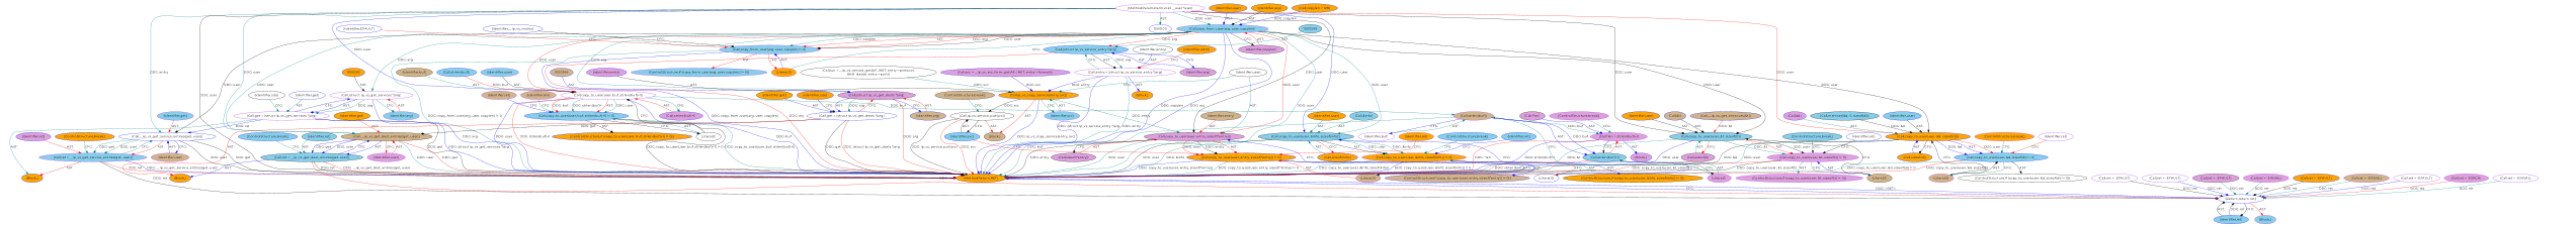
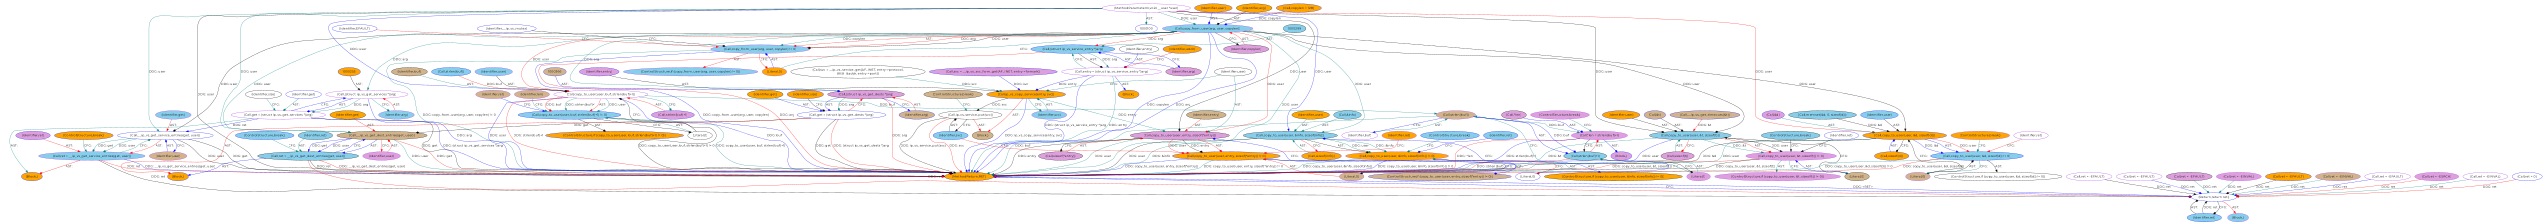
  digraph {
    fontname=Montserrat
    node [color=blue fillcolor=white fontname=Montserrat style=filled]
    edge [arrowhead=normal color=teal fontname=Montserrat]
    n1 [color=purple label="(MethodParameterIn,void __user *user)"]
    n2 [color=purple fillcolor=skyblue label="(Call,copy_from_user(arg, user, copylen))"]
    n3 [color=purple label="(Call,copy_to_user(user, buf, strlen(buf)+1))"]
    n4 [color=black fillcolor=skyblue label="(Call,copy_to_user(user, &info, sizeof(info)))"]
    n5 [label="(Call,__ip_vs_get_service_entries(get, user))"]
    n6 [color=black fillcolor=plum label="(Call,copy_to_user(user, entry, sizeof(*entry)))"]
    n7 [color=black fillcolor=tan label="(Call,__ip_vs_get_dest_entries(get, user))"]
    n8 [color=black fillcolor=skyblue label="(Call,copy_to_user(user, &t, sizeof(t)))"]
    n9 [fillcolor=orange label="(Call,copy_to_user(user, &d, sizeof(d)))"]
    n10 [color=black fillcolor=orange label="(MethodReturn,RET)"]
    1000100
    n12 [color=purple fillcolor=skyblue label="(Call,copy_from_user(arg, user, copylen) != 0)"]
    n13 [color=purple label="(Call,(struct ip_vs_get_services *)arg)"]
    n14 [fillcolor=skyblue label="(Call,(struct ip_vs_service_entry *)arg)"]
    n15 [color=black fillcolor=plum label="(Call,(struct ip_vs_get_dests *)arg)"]
    n16 [color=black fillcolor=plum label="(Identifier,copylen)"]
    n17 [fillcolor=skyblue label="(Call,copy_to_user(user, buf, strlen(buf)+1) != 0)"]
    n18 [color=purple fillcolor=tan label="(Call,strlen(buf))"]
    n19 [fillcolor=plum label="(Call,strlen(buf)+1)"]
    n20 [color=purple fillcolor=orange label="(Call,copy_to_user(user, &info, sizeof(info)) != 0)"]
    n21 [fillcolor=orange label="(Call,sizeof(info))"]
    n22 [color=purple fillcolor=skyblue label="(Call,ret = __ip_vs_get_service_entries(get, user))"]
    n23 [color=purple fillcolor=tan label="(Identifier,user)"]
    n24 [fillcolor=orange label="(Call,copy_to_user(user, entry, sizeof(*entry)) != 0)"]
    n25 [color=black fillcolor=plum label="(Call,sizeof(*entry))"]
    n26 [color=black fillcolor=skyblue label="(Call,ret = __ip_vs_get_dest_entries(get, user))"]
    n27 [color=purple fillcolor=plum label="(Identifier,user)"]
    n28 [color=purple fillcolor=plum label="(Call,copy_to_user(user, &t, sizeof(t)) != 0)"]
    n29 [color=black fillcolor=plum label="(Call,sizeof(t))"]
    n30 [fillcolor=skyblue label="(Call,copy_to_user(user, &d, sizeof(d)) != 0)"]
    n31 [fillcolor=orange label="(Call,sizeof(d))"]
    n32 [label="(Return,return ret;)"]
    n33 [color=purple fillcolor=orange label="(Literal,0)"]
    n34 [color=purple fillcolor=skyblue label="(ControlStructure,if (copy_from_user(arg, user, copylen) != 0))"]
    n35 [color=purple label="(Call,get = (struct ip_vs_get_services *)arg)"]
    n36 [color=purple fillcolor=skyblue label="(Identifier,arg)"]
    n37 [color=purple label="(Call,entry = (struct ip_vs_service_entry *)arg)"]
    n38 [color=black fillcolor=plum label="(Identifier,arg)"]
    n39 [label="(Call,get = (struct ip_vs_get_dests *)arg)"]
    n40 [fillcolor=tan label="(Identifier,arg)"]
    n41 [fillcolor=orange label="(ControlStructure,if (copy_to_user(user, buf, strlen(buf)+1) != 0))"]
    n42 [color=black label="(Literal,0)"]
    n43 [color=purple fillcolor=plum label="(Call,*len = strlen(buf)+1)"]
    n44 [color=black fillcolor=skyblue label="(Call,strlen(buf)+1)"]
    n45 [color=purple label="(Identifier,buf)"]
    n46 [fillcolor=plum label="(Block,)"]
    n47 [color=purple fillcolor=plum label="(Literal,1)"]
    n48 [color=black fillcolor=orange label="(ControlStructure,if (copy_to_user(user, &info, sizeof(info)) != 0))"]
    n49 [label="(Literal,0)"]
    n50 [fillcolor=orange label="(Block,)"]
    n51 [fillcolor=skyblue label="(Identifier,ret)"]
    n52 [color=purple fillcolor=skyblue label="(Block,)"]
    n53 [fillcolor=orange label="(Call,ip_vs_copy_service(entry, svc))"]
    n54 [fillcolor=orange label="(Block,)"]
    n55 [color=black label="(Call,ip_vs_service_put(svc))"]
    n56 [color=black fillcolor=tan label="(Block,)"]
    n57 [color=purple fillcolor=skyblue label="(Identifier,svc)"]
    n58 [fillcolor=skyblue label="(Identifier,svc)"]
    n59 [color=purple fillcolor=tan label="(Literal,0)"]
    n60 [fillcolor=tan label="(ControlStructure,if (copy_to_user(user, entry, sizeof(*entry)) != 0))"]
    n61 [fillcolor=orange label="(Block,)"]
    n62 [color=purple fillcolor=plum label="(ControlStructure,if (copy_to_user(user, &t, sizeof(t)) != 0))"]
    n63 [color=black fillcolor=tan label="(Literal,0)"]
    n64 [color=purple fillcolor=tan label="(Literal,0)"]
    n65 [color=black label="(ControlStructure,if (copy_to_user(user, &d, sizeof(d)) != 0))"]
    n66 [fillcolor=tan label="(Call,__ip_vs_get_timeouts(&t))"]
    n67 [color=black fillcolor=plum label="(Call,*len)"]
    n68 [fillcolor=plum label="(Identifier,ret)"]
    n69 [fillcolor=plum label="(Identifier,entry)"]
    n70 [fillcolor=skyblue label="(ControlStructure,break;)"]
    n71 [fillcolor=plum label="(Call,&d)"]
    n72 [color=black fillcolor=tan label="(ControlStructure,break;)"]
    n73 [color=purple label="(Call,ret = -EFAULT)"]
    n74 [color=black fillcolor=orange label="(Identifier,user)"]
    n75 [color=black fillcolor=tan label="(Identifier,buf)"]
    n76 [fillcolor=orange label="(Identifier,user)"]
    n77 [fillcolor=skyblue label="(ControlStructure,break;)"]
    n78 [fillcolor=skyblue label="(Identifier,ret)"]
    n79 [color=black fillcolor=skyblue label="(ControlStructure,break;)"]
    n80 [color=purple fillcolor=skyblue label="(Identifier,get)"]
    n81 [color=black label="(Identifier,entry)"]
    n82 [color=black fillcolor=skyblue label="(Identifier,ret)"]
    n83 [fillcolor=skyblue label="(Call,strlen(buf))"]
    n84 [fillcolor=orange label="(Identifier,user)"]
    n85 [color=purple label="(Call,ret = -EFAULT)"]
    n86 [color=black fillcolor=skyblue label="(Call,memset(&d, 0, sizeof(d)))"]
    n87 [color=black fillcolor=plum label="(Call,ret = -EFAULT)"]
    n88 [label="(Identifier,get)"]
    n89 [fillcolor=skyblue label="(Identifier,user)"]
    n90 [color=black fillcolor=orange label="(Identifier,get)"]
    n91 [color=purple fillcolor=plum label="(Call,ret = -EINVAL)"]
    n92 [color=purple fillcolor=plum label="(ControlStructure,break;)"]
    n93 [fillcolor=orange label="(Call,ret = -EFAULT)"]
    n94 [color=black fillcolor=orange label="(Identifier,get)"]
    n95 [fillcolor=orange label="(Identifier,addr)"]
    n96 [color=purple fillcolor=skyblue label="(Identifier,user)"]
    n97 [color=black label="(Call,svc = __ip_vs_service_get(AF_INET, entry->protocol,\n\t\t\t\t\t\t  &addr, entry->port))"]
    n98 [color=purple label="(Identifier,ret)"]
    n99 [fillcolor=plum label="(Call,svc = __ip_vs_svc_fwm_get(AF_INET, entry->fwmark))"]
    n100 [color=black fillcolor=orange label="(Identifier,arg)"]
    n101 [label="(Identifier,EFAULT)"]
    n102 [color=purple fillcolor=tan label="(Call,ret = -EINVAL)"]
    n103 [fillcolor=tan label="(Call,&t)"]
    n104 [label="(Identifier,ret)"]
    n105 [color=purple label="(Call,ret = -EFAULT)"]
    n106 [color=purple fillcolor=orange label="(ControlStructure,break;)"]
    n107 [color=purple fillcolor=plum label="(Call,ret = -ESRCH)"]
    n108 [color=purple fillcolor=tan label="(Identifier,ret)"]
    n109 [fillcolor=orange label="(ControlStructure,break;)"]
    n110 [label="(Identifier,__ip_vs_mutex)"]
    n111 [color=purple fillcolor=tan label="(Identifier,len)"]
    n112 [color=black fillcolor=skyblue label="(Call,&info)"]
    n113 [color=black label="(Identifier,user)"]
    n114 [color=purple label="(Call,ret = -EINVAL)"]
    n115 [fillcolor=orange label="(Call,copylen > 128)"]
    n116 [color=purple fillcolor=orange label="(Identifier,ret)"]
    n117 [color=black fillcolor=tan label="(Identifier,entry)"]
    n118 [fillcolor=orange label="(Identifier,size)"]
    n119 [color=black label="(Identifier,size)"]
+   n120 [label="(Call,ret = 0)"]
    1000255 [fillcolor=orange]
    1000299 [color=black fillcolor=skyblue]
    1000366 [fillcolor=tan]
    n1 -> n2 [arrowhead=diamond label="DDG: user"]
    n1 -> n3 [color=blue label="DDG: user"]
    n1 -> n4 [color=blue label="DDG: user"]
-   n1 -> n5 [label="DDG: entry"]
+   n1 -> n5 [label="DDG: user"]
    n1 -> n6 [arrowhead=diamond color=black label="DDG: user"]
    n1 -> n7 [label="DDG: user"]
    n1 -> n8 [arrowhead=diamond color=black label="DDG: user"]
    n1 -> n9 [arrowhead=diamond color=red label="DDG: user"]
    n1 -> n10 [color=black label="DDG: user"]
    n1 -> 1000100 [arrowhead=diamond label="AST: "]
    n2 -> n3 [arrowhead=diamond color=red label="DDG: user"]
    n2 -> n4 [label="DDG: user"]
    n2 -> n5 [arrowhead=diamond color=black label="DDG: user"]
    n2 -> n6 [arrowhead=diamond color=red label="DDG: user"]
    n2 -> n7 [label="DDG: user"]
    n2 -> n8 [arrowhead=diamond color=black label="DDG: user"]
    n2 -> n9 [color=black label="DDG: user"]
    n2 -> n10 [color=blue label="DDG: copylen"]
    n2 -> n10 [color=blue label="DDG: arg"]
    n2 -> n10 [arrowhead=diamond label="DDG: user"]
    n2 -> n12 [color=red label="AST: "]
    n2 -> n12 [color=red label="DDG: arg"]
    n2 -> n12 [arrowhead=diamond color=black label="DDG: user"]
    n2 -> n12 [label="DDG: copylen"]
    n2 -> n13 [label="DDG: arg"]
    n2 -> n14 [color=red label="DDG: arg"]
    n2 -> n15 [label="DDG: arg"]
    n2 -> n16 [color=black label="CFG: "]
    n3 -> n10 [arrowhead=diamond color=blue label="DDG: user"]
    n3 -> n10 [arrowhead=diamond color=red label="DDG: strlen(buf)+1"]
    n3 -> n10 [color=blue label="DDG: buf"]
    n3 -> n17 [color=red label="AST: "]
    n3 -> n17 [label="DDG: user"]
    n3 -> n17 [arrowhead=diamond color=red label="DDG: buf"]
    n3 -> n17 [label="DDG: strlen(buf)+1"]
    n3 -> n18 [label="DDG: buf"]
    n3 -> n19 [arrowhead=diamond label="CFG: "]
    n4 -> n10 [color=black label="DDG: user"]
    n4 -> n10 [arrowhead=diamond label="DDG: &info"]
    n4 -> n20 [arrowhead=diamond color=black label="AST: "]
    n4 -> n20 [arrowhead=diamond label="DDG: user"]
    n4 -> n20 [arrowhead=diamond label="DDG: &info"]
    n4 -> n21 [color=red label="CFG: "]
    n5 -> n10 [arrowhead=diamond color=black label="DDG: user"]
    n5 -> n10 [color=black label="DDG: get"]
    n5 -> n22 [color=red label="AST: "]
    n5 -> n22 [arrowhead=diamond label="DDG: get"]
    n5 -> n22 [arrowhead=diamond label="DDG: user"]
    n5 -> n23 [color=blue label="CFG: "]
    n6 -> n10 [color=black label="DDG: entry"]
    n6 -> n10 [arrowhead=diamond label="DDG: user"]
    n6 -> n24 [arrowhead=diamond color=red label="AST: "]
    n6 -> n24 [arrowhead=diamond color=red label="DDG: user"]
    n6 -> n24 [arrowhead=diamond color=black label="DDG: entry"]
    n6 -> n25 [arrowhead=diamond color=black label="CFG: "]
    n7 -> n10 [label="DDG: user"]
    n7 -> n10 [arrowhead=diamond color=red label="DDG: get"]
    n7 -> n26 [color=blue label="AST: "]
    n7 -> n26 [color=blue label="DDG: get"]
    n7 -> n26 [color=blue label="DDG: user"]
    n7 -> n27 [color=red label="CFG: "]
    n8 -> n10 [arrowhead=diamond color=blue label="DDG: user"]
    n8 -> n10 [arrowhead=diamond label="DDG: &t"]
    n8 -> n28 [arrowhead=diamond color=red label="AST: "]
    n8 -> n28 [color=black label="DDG: user"]
    n8 -> n28 [label="DDG: &t"]
    n8 -> n29 [arrowhead=diamond color=red label="CFG: "]
    n9 -> n10 [arrowhead=diamond label="DDG: user"]
    n9 -> n10 [color=black label="DDG: &d"]
    n9 -> n30 [color=blue label="AST: "]
    n9 -> n30 [color=red label="DDG: user"]
    n9 -> n30 [color=blue label="DDG: &d"]
    n9 -> n31 [arrowhead=diamond color=black label="CFG: "]
    n10 -> n32 [arrowhead=diamond color=blue label="CFG: "]
    n12 -> n10 [label="DDG: copy_from_user(arg, user, copylen) != 0"]
    n12 -> n10 [arrowhead=diamond color=blue label="DDG: copy_from_user(arg, user, copylen)"]
    n12 -> n33 [arrowhead=diamond color=red label="CFG: "]
    n12 -> n34 [color=red label="AST: "]
    n13 -> n10 [color=blue label="DDG: arg"]
    n13 -> n35 [arrowhead=diamond color=blue label="AST: "]
    n13 -> n35 [arrowhead=diamond label="DDG: arg"]
    n13 -> n36 [arrowhead=diamond label="CFG: "]
    n14 -> n10 [arrowhead=diamond color=red label="DDG: arg"]
    n14 -> n37 [arrowhead=diamond color=black label="AST: "]
    n14 -> n37 [label="DDG: arg"]
    n14 -> n38 [color=blue label="CFG: "]
    n15 -> n10 [arrowhead=diamond color=red label="DDG: arg"]
    n15 -> n39 [color=blue label="AST: "]
    n15 -> n39 [arrowhead=diamond label="DDG: arg"]
    n15 -> n40 [color=blue label="CFG: "]
    n16 -> n2 [color=red label="AST: "]
    n17 -> n10 [label="DDG: copy_to_user(user, buf, strlen(buf)+1)"]
    n17 -> n10 [arrowhead=diamond color=black label="DDG: copy_to_user(user, buf, strlen(buf)+1) != 0"]
    n17 -> n41 [arrowhead=diamond color=black label="AST: "]
    n17 -> n42 [arrowhead=diamond color=black label="CFG: "]
    n18 -> n10 [arrowhead=diamond label="DDG: buf"]
    n18 -> n43 [arrowhead=diamond label="DDG: buf"]
    n18 -> n44 [arrowhead=diamond color=blue label="AST: "]
    n18 -> n44 [arrowhead=diamond color=blue label="DDG: buf"]
    n18 -> n45 [color=blue label="CFG: "]
    n19 -> n3 [color=red label="AST: "]
    n20 -> n10 [label="DDG: copy_to_user(user, &info, sizeof(info))"]
    n20 -> n10 [arrowhead=diamond color=blue label="DDG: copy_to_user(user, &info, sizeof(info)) != 0"]
    n20 -> n48 [color=blue label="AST: "]
    n20 -> n49 [arrowhead=diamond color=red label="CFG: "]
    n21 -> n4 [label="AST: "]
    n22 -> n5 [arrowhead=diamond label="CFG: "]
    n22 -> n10 [arrowhead=diamond color=red label="DDG: ret"]
    n22 -> n10 [color=blue label="DDG: __ip_vs_get_service_entries(get, user)"]
    n22 -> n32 [arrowhead=diamond color=black label="DDG: ret"]
    n22 -> n50 [arrowhead=diamond color=red label="AST: "]
    n23 -> n5 [arrowhead=diamond color=blue label="AST: "]
    n24 -> n10 [arrowhead=diamond label="DDG: copy_to_user(user, entry, sizeof(*entry)) != 0"]
    n24 -> n10 [arrowhead=diamond color=blue label="DDG: copy_to_user(user, entry, sizeof(*entry))"]
    n24 -> n59 [arrowhead=diamond color=black label="CFG: "]
    n24 -> n60 [arrowhead=diamond color=blue label="AST: "]
    n25 -> n6 [color=red label="AST: "]
    n26 -> n7 [color=blue label="CFG: "]
    n26 -> n10 [color=black label="DDG: ret"]
    n26 -> n10 [color=red label="DDG: __ip_vs_get_dest_entries(get, user)"]
    n26 -> n32 [color=red label="DDG: ret"]
    n26 -> n61 [color=blue label="AST: "]
    n27 -> n7 [arrowhead=diamond color=red label="AST: "]
    n28 -> n10 [color=red label="DDG: copy_to_user(user, &t, sizeof(t)) != 0"]
    n28 -> n10 [arrowhead=diamond color=black label="DDG: copy_to_user(user, &t, sizeof(t))"]
    n28 -> n62 [label="AST: "]
    n28 -> n63 [arrowhead=diamond label="CFG: "]
    n29 -> n8 [label="AST: "]
    n30 -> n10 [arrowhead=diamond label="DDG: copy_to_user(user, &d, sizeof(d)) != 0"]
    n30 -> n10 [arrowhead=diamond color=red label="DDG: copy_to_user(user, &d, sizeof(d))"]
    n30 -> n64 [arrowhead=diamond label="CFG: "]
    n30 -> n65 [color=black label="AST: "]
    n31 -> n9 [arrowhead=diamond color=blue label="AST: "]
    n32 -> n10 [color=blue label="DDG: <RET>"]
    n32 -> n51 [arrowhead=diamond color=black label="CFG: "]
    n32 -> n52 [color=red label="AST: "]
    n33 -> n2 [label="CFG: "]
    n33 -> n12 [arrowhead=diamond color=blue label="AST: "]
    n35 -> n5 [color=blue label="DDG: ret"]
    n35 -> n10 [color=black label="DDG: get"]
    n35 -> n10 [arrowhead=diamond color=blue label="DDG: (struct ip_vs_get_services *)arg"]
    n35 -> n13 [color=blue label="CFG: "]
    n35 -> n50 [label="AST: "]
    n36 -> n13 [color=red label="AST: "]
    n37 -> n10 [color=blue label="DDG: (struct ip_vs_service_entry *)arg"]
    n37 -> n10 [arrowhead=diamond label="DDG: entry"]
    n37 -> n14 [label="CFG: "]
    n37 -> n53 [arrowhead=diamond color=blue label="DDG: entry"]
    n37 -> n54 [color=blue label="AST: "]
    n38 -> n14 [arrowhead=diamond color=blue label="AST: "]
    n39 -> n7 [arrowhead=diamond color=black label="DDG: get"]
    n39 -> n10 [arrowhead=diamond color=red label="DDG: (struct ip_vs_get_dests *)arg"]
    n39 -> n10 [arrowhead=diamond color=black label="DDG: get"]
    n39 -> n15 [color=red label="CFG: "]
    n39 -> n61 [arrowhead=diamond color=red label="AST: "]
    n40 -> n15 [color=red label="AST: "]
    n42 -> n3 [arrowhead=diamond color=black label="CFG: "]
    n42 -> n17 [label="AST: "]
    n43 -> n10 [arrowhead=diamond color=red label="DDG: *len"]
    n43 -> n10 [color=blue label="DDG: strlen(buf)+1"]
    n43 -> n44 [color=black label="CFG: "]
    n43 -> n46 [arrowhead=diamond color=blue label="AST: "]
    n44 -> n10 [arrowhead=diamond color=red label="DDG: strlen(buf)"]
    n44 -> n43 [arrowhead=diamond color=red label="AST: "]
    n44 -> n47 [arrowhead=diamond color=black label="CFG: "]
    n45 -> n18 [label="AST: "]
    n47 -> n18 [label="CFG: "]
    n47 -> n44 [arrowhead=diamond label="AST: "]
    n49 -> n4 [arrowhead=diamond color=blue label="CFG: "]
    n49 -> n20 [arrowhead=diamond label="AST: "]
    n51 -> n32 [arrowhead=diamond color=black label="AST: "]
    n51 -> n32 [color=black label="DDG: ret"]
    n53 -> n6 [arrowhead=diamond label="DDG: entry"]
    n53 -> n10 [arrowhead=diamond color=blue label="DDG: ip_vs_copy_service(entry, svc)"]
    n53 -> n55 [color=black label="DDG: svc"]
    n53 -> n56 [color=red label="AST: "]
    n53 -> n57 [arrowhead=diamond label="CFG: "]
    n55 -> n10 [color=black label="DDG: ip_vs_service_put(svc)"]
    n55 -> n10 [arrowhead=diamond color=red label="DDG: svc"]
    n55 -> n56 [color=red label="AST: "]
    n55 -> n58 [color=black label="CFG: "]
    n57 -> n53 [arrowhead=diamond label="AST: "]
    n58 -> n24 [color=red label="CFG: "]
    n58 -> n55 [arrowhead=diamond color=black label="AST: "]
    n59 -> n6 [arrowhead=diamond color=blue label="CFG: "]
    n59 -> n24 [color=red label="AST: "]
    n63 -> n8 [color=black label="CFG: "]
    n63 -> n28 [color=blue label="AST: "]
    n64 -> n9 [color=black label="CFG: "]
    n64 -> n30 [arrowhead=diamond color=black label="AST: "]
    n66 -> n8 [color=red label="DDG: &t"]
    n67 -> n43 [arrowhead=diamond color=blue label="AST: "]
    n68 -> n22 [color=red label="AST: "]
    n69 -> n53 [color=black label="AST: "]
    n70 -> n26 [label="CFG: "]
    n71 -> n9 [label="AST: "]
    n72 -> n55 [label="CFG: "]
    n73 -> n32 [color=black label="DDG: ret"]
    n74 -> n4 [arrowhead=diamond label="AST: "]
    n75 -> n3 [arrowhead=diamond label="AST: "]
    n76 -> n8 [arrowhead=diamond color=black label="AST: "]
    n77 -> n20 [arrowhead=diamond label="CFG: "]
    n78 -> n20 [arrowhead=diamond color=blue label="CFG: "]
    n79 -> n28 [color=black label="CFG: "]
    n80 -> n5 [color=red label="AST: "]
    n81 -> n37 [arrowhead=diamond color=blue label="AST: "]
    n82 -> n26 [label="AST: "]
    n83 -> n3 [arrowhead=diamond color=red label="DDG: buf"]
    n84 -> n2 [arrowhead=diamond color=blue label="AST: "]
    n85 -> n32 [arrowhead=diamond color=blue label="DDG: ret"]
    n86 -> n9 [color=black label="DDG: &d"]
    n87 -> n32 [arrowhead=diamond label="DDG: ret"]
    n88 -> n35 [arrowhead=diamond label="AST: "]
    n89 -> n9 [color=black label="AST: "]
    n90 -> n7 [color=red label="AST: "]
    n91 -> n32 [label="DDG: ret"]
    n92 -> n43 [label="CFG: "]
    n93 -> n32 [arrowhead=diamond color=black label="DDG: ret"]
    n94 -> n39 [color=blue label="AST: "]
    n95 -> n37 [arrowhead=diamond color=red label="CFG: "]
    n96 -> n3 [arrowhead=diamond color=black label="AST: "]
    n97 -> n53 [label="DDG: svc"]
    n98 -> n30 [color=red label="CFG: "]
    n99 -> n53 [color=blue label="DDG: svc"]
    n100 -> n2 [arrowhead=diamond color=black label="AST: "]
    n101 -> n12 [color=red label="CFG: "]
    n102 -> n32 [label="DDG: ret"]
    n103 -> n8 [arrowhead=diamond color=black label="AST: "]
    n104 -> n28 [color=black label="CFG: "]
    n105 -> n32 [arrowhead=diamond color=blue label="DDG: ret"]
    n106 -> n30 [arrowhead=diamond label="CFG: "]
    n107 -> n32 [arrowhead=diamond color=red label="DDG: ret"]
    n108 -> n17 [color=blue label="CFG: "]
    n109 -> n22 [label="CFG: "]
    n110 -> n12 [arrowhead=diamond color=black label="CFG: "]
    n111 -> n17 [label="CFG: "]
    n112 -> n4 [label="AST: "]
    n113 -> n6 [label="AST: "]
    n113 -> n53 [arrowhead=diamond label="CFG: "]
    n114 -> n32 [label="DDG: ret"]
    n115 -> n2 [arrowhead=diamond color=blue label="DDG: copylen"]
    n116 -> n24 [color=red label="CFG: "]
    n117 -> n6 [color=red label="AST: "]
    n118 -> n39 [arrowhead=diamond color=black label="CFG: "]
    n119 -> n35 [label="CFG: "]
+   n120 -> n32 [arrowhead=diamond color=red label="DDG: ret"]
    1000255 -> n13 [color=black label="AST: "]
    1000299 -> n14 [arrowhead=diamond label="AST: "]
    1000366 -> n15 [arrowhead=diamond color=blue label="AST: "]
  }
